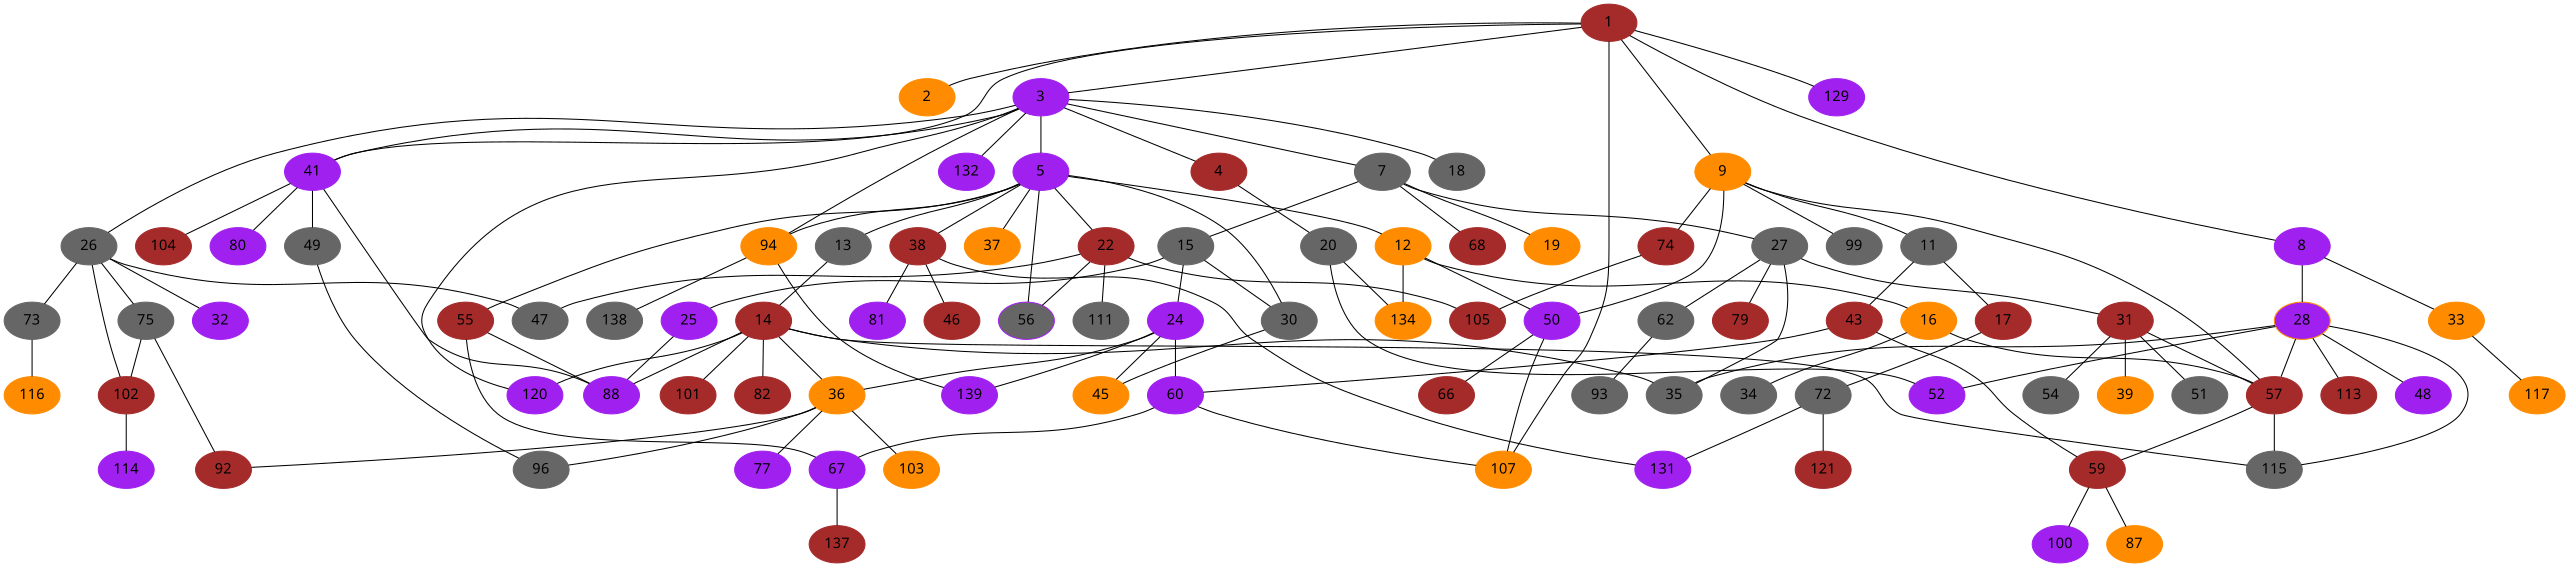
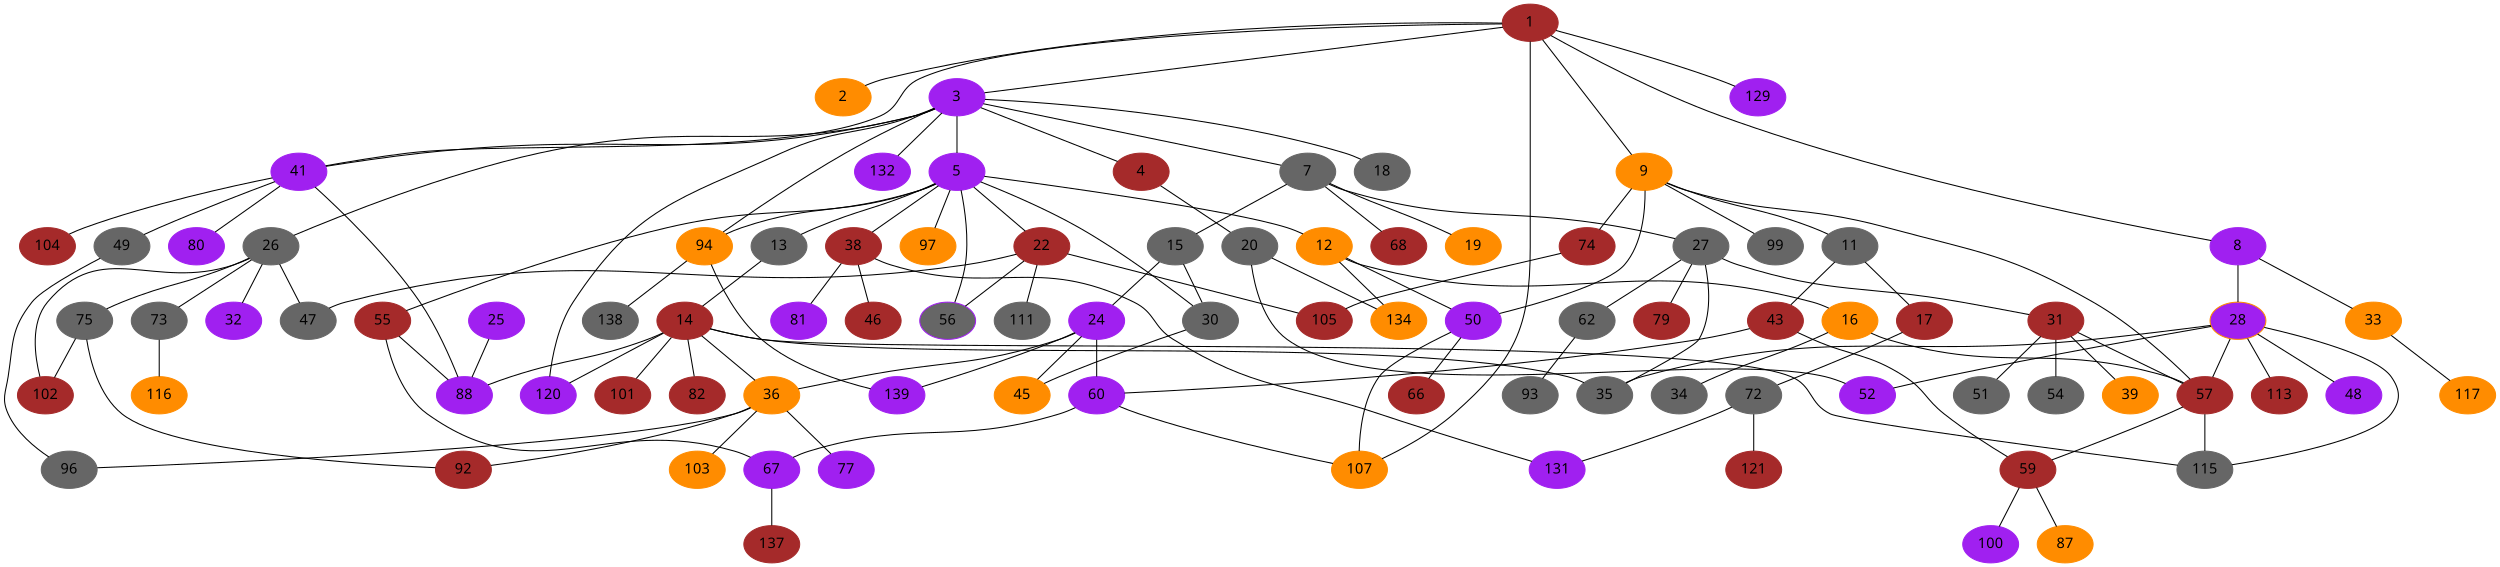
  graph {
    fontname="Noto Sans"
    node [color=brown fontname="Noto Sans" style=filled]
    edge [fontname="Noto Sans"]
    1 [super="+109"]
    2 [color=darkorange super="+21"]
    3 [color=purple super="+6"]
    8 [color=purple]
    9 [color=darkorange super="+123"]
    41 [color=purple super="+44"]
    107 [color=darkorange]
    129 [color=purple]
    4 [super="+126"]
    5 [color=purple super="+10"]
    7 [color=gray40 super="+23"]
    18 [color=gray40]
    26 [color=gray40 super="+53"]
    94 [color=darkorange]
    120 [color=purple super="+130"]
    132 [color=purple]
    28 [color=darkorange fillcolor=purple super="+29"]
    33 [color=darkorange super="+96"]
    11 [color=gray40]
    50 [color=purple super="+108"]
    57 [super="+133"]
    74
    99 [color=gray40]
    88 [color=purple super="+97"]
    49 [color=gray40 super="+84"]
    80 [color=purple super="+85"]
    104
    20 [color=gray40 super="+40"]
    12 [color=darkorange]
    13 [color=gray40]
    22 [super="+61"]
    30 [color=gray40 super="+69"]
-   37 [color=darkorange super="+90"]
+   37 [color=darkorange super="+90" label=97]
    38 [super="+42"]
    55 [super="+112"]
    56 [color=purple fillcolor=gray40]
    15 [color=gray40 super="+64"]
    19 [color=darkorange]
    27 [color=gray40 super="+127"]
    68
    47 [color=gray40 super="+110"]
    32 [color=purple]
    73 [color=gray40]
    75 [color=gray40 super="+124"]
    102
    139 [color=purple]
    138 [color=gray40]
    134 [color=darkorange]
    52 [color=purple]
    16 [color=darkorange super="+106"]
    14 [super="+63"]
    105 [super="+118"]
    111 [color=gray40 super="+125"]
    45 [color=darkorange super="+86"]
    46
    81 [color=purple]
    131 [color=purple]
    67 [color=purple]
    24 [color=purple super="+65"]
    25 [color=purple]
    35 [color=gray40 super="+71"]
    31 [super="+78"]
    62 [color=gray40 super="+91"]
    79
    115 [color=gray40 super="+119"]
    48 [color=purple]
    113
    117 [color=darkorange]
    17
    43 [super="+95"]
    66
    59 [super="+83"]
    72 [color=gray40 super="+89"]
    60 [color=purple super="+122"]
    34 [color=gray40 super="+76"]
    36 [color=darkorange super="+70"]
    82
    101 [super="+128"]
    77 [color=purple]
    92
    n81 [color=gray40 label=96 super="+135"]
    103 [color=darkorange]
    121
    116 [color=darkorange]
-   114 [color=purple]
    39 [color=darkorange]
    51 [color=gray40 super="+58"]
    54 [color=gray40]
    93 [color=gray40]
    87 [color=darkorange]
    100 [color=purple]
    137
    1 -- 2
    1 -- 3
    1 -- 8
    1 -- 9
    1 -- 41
    1 -- 107
    1 -- 129
    3 -- 41
    3 -- 4
    3 -- 5
    3 -- 7
    3 -- 18
    3 -- 26
    3 -- 94
    3 -- 120
    3 -- 132
    8 -- 28
    8 -- 33
    9 -- 11
    9 -- 50
    9 -- 57
    9 -- 74
    9 -- 99
    41 -- 88
    41 -- 49
    41 -- 80
    41 -- 104
    4 -- 20
    5 -- 94
    5 -- 12
    5 -- 13
    5 -- 22
    5 -- 30
    5 -- 37
    5 -- 38
    5 -- 55
    5 -- 56
    7 -- 15
    7 -- 19
    7 -- 27
    7 -- 68
    26 -- 47
    26 -- 32
    26 -- 73
    26 -- 75
    26 -- 102
    94 -- 139
    94 -- 138
    28 -- 57
    28 -- 52
    28 -- 35
    28 -- 115
    28 -- 48
    28 -- 113
    33 -- 117
    11 -- 17
    11 -- 43
    50 -- 107
    50 -- 66
    57 -- 115
    57 -- 59
    74 -- 105
    49 -- n81
    20 -- 134
    20 -- 52
    12 -- 50
    12 -- 134
    12 -- 16
    13 -- 14
    22 -- 56
    22 -- 47
    22 -- 105
    22 -- 111
    30 -- 45
    38 -- 46
    38 -- 81
    38 -- 131
    55 -- 88
    55 -- 67
    15 -- 30
    15 -- 24
-   15 -- 25
    27 -- 35
    27 -- 31
    27 -- 62
    27 -- 79
    73 -- 116
    75 -- 102
    75 -- 92
-   102 -- 114
    16 -- 57
    16 -- 34
    14 -- 120
    14 -- 88
    14 -- 35
    14 -- 115
    14 -- 36
    14 -- 82
    14 -- 101
    67 -- 137
    24 -- 139
    24 -- 45
    24 -- 60
    24 -- 36
    25 -- 88
    31 -- 57
    31 -- 39
    31 -- 51
    31 -- 54
    62 -- 93
    17 -- 72
    43 -- 59
    43 -- 60
    59 -- 87
    59 -- 100
    72 -- 131
    72 -- 121
    60 -- 107
    60 -- 67
    36 -- 77
    36 -- 92
    36 -- n81
    36 -- 103
  }
